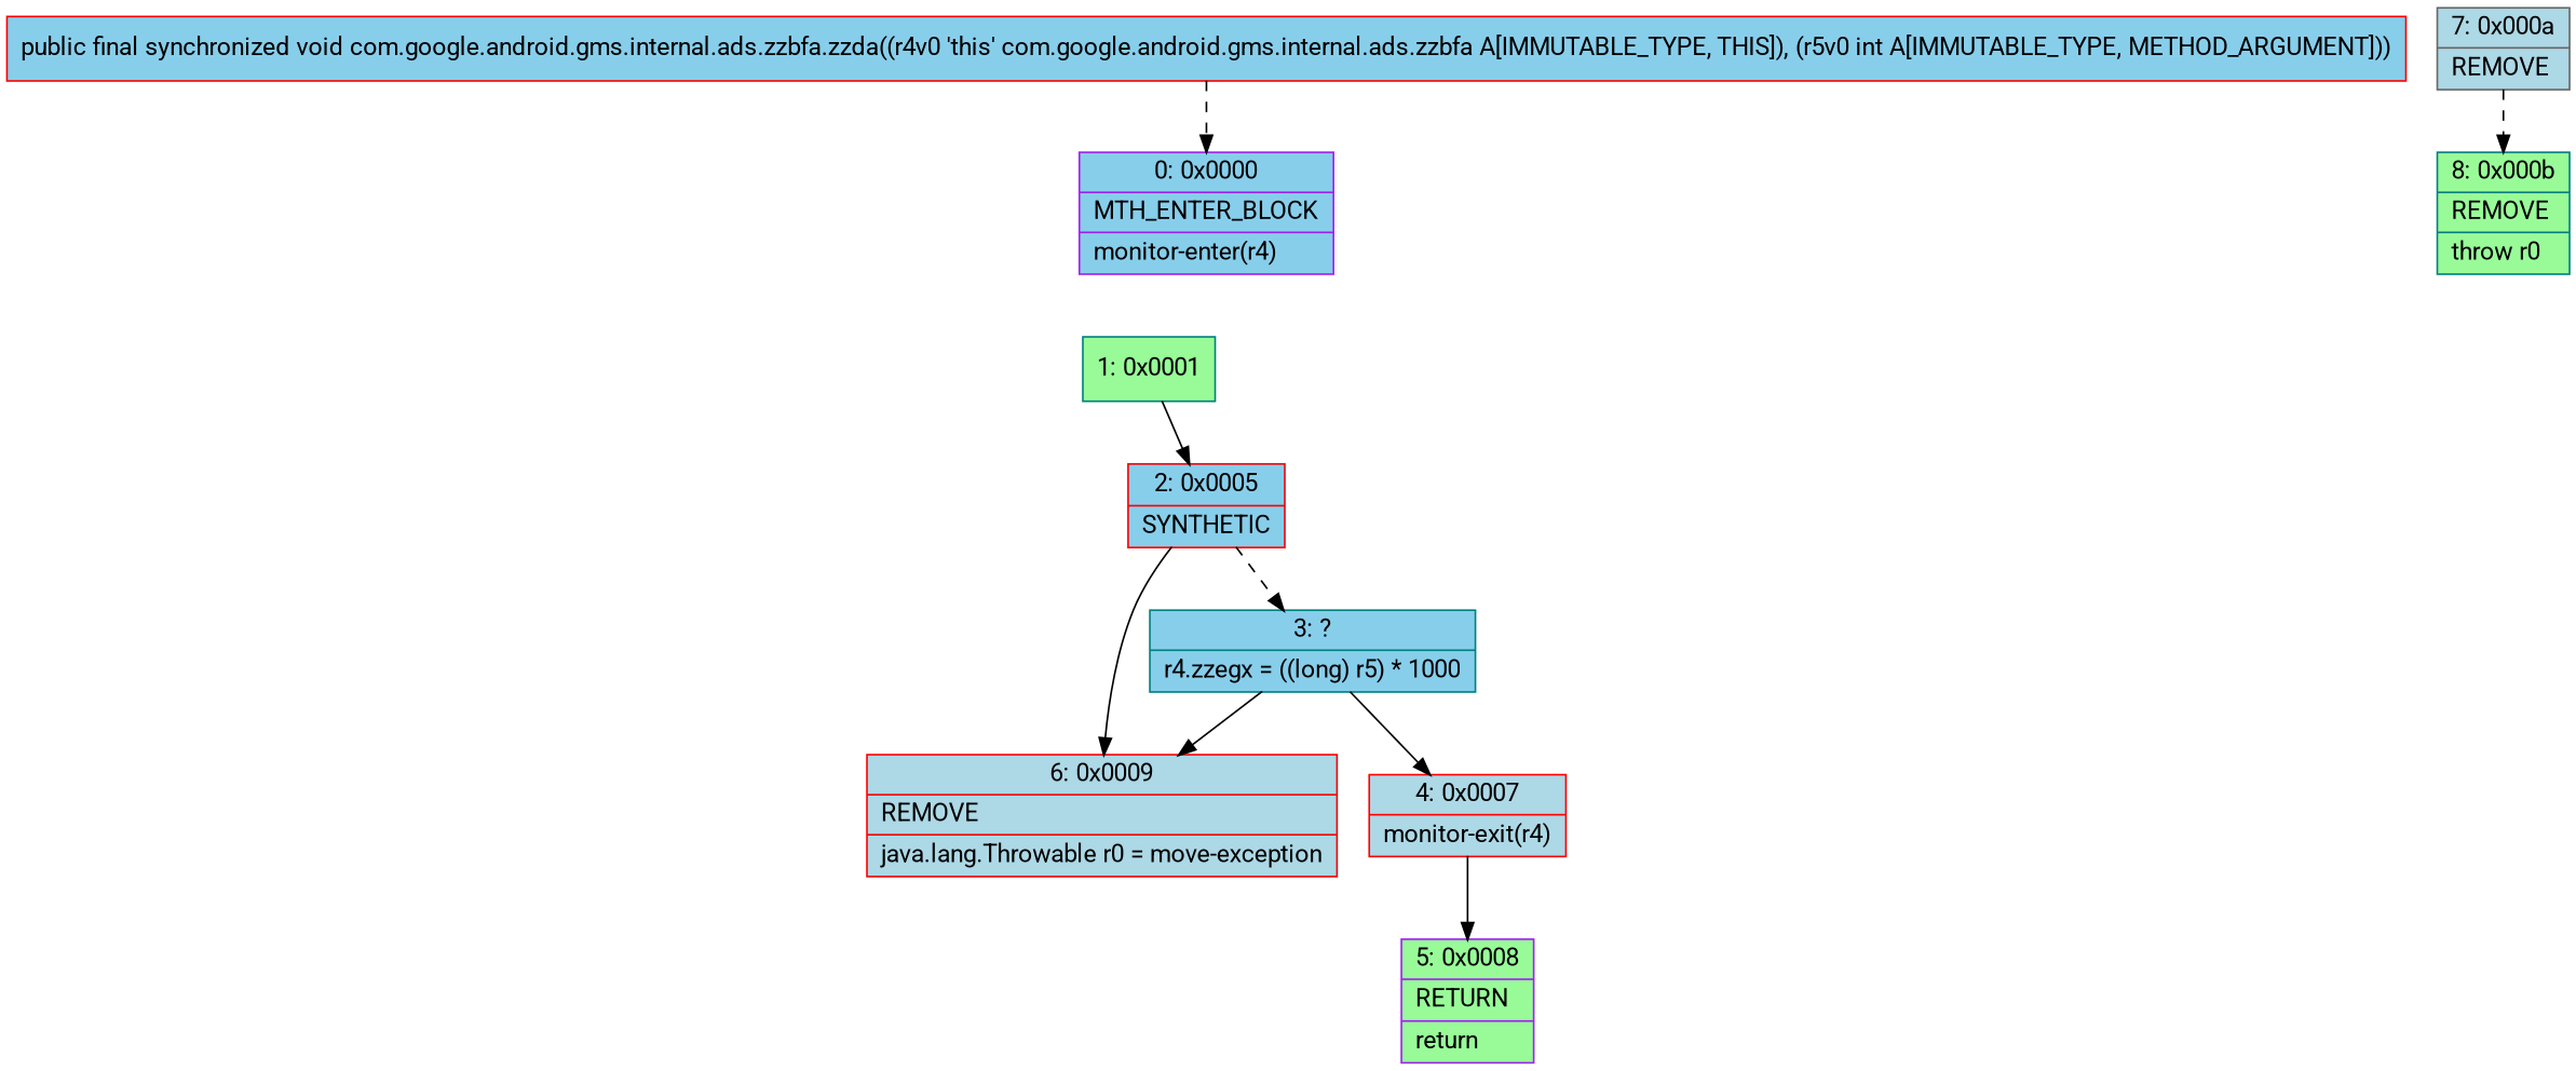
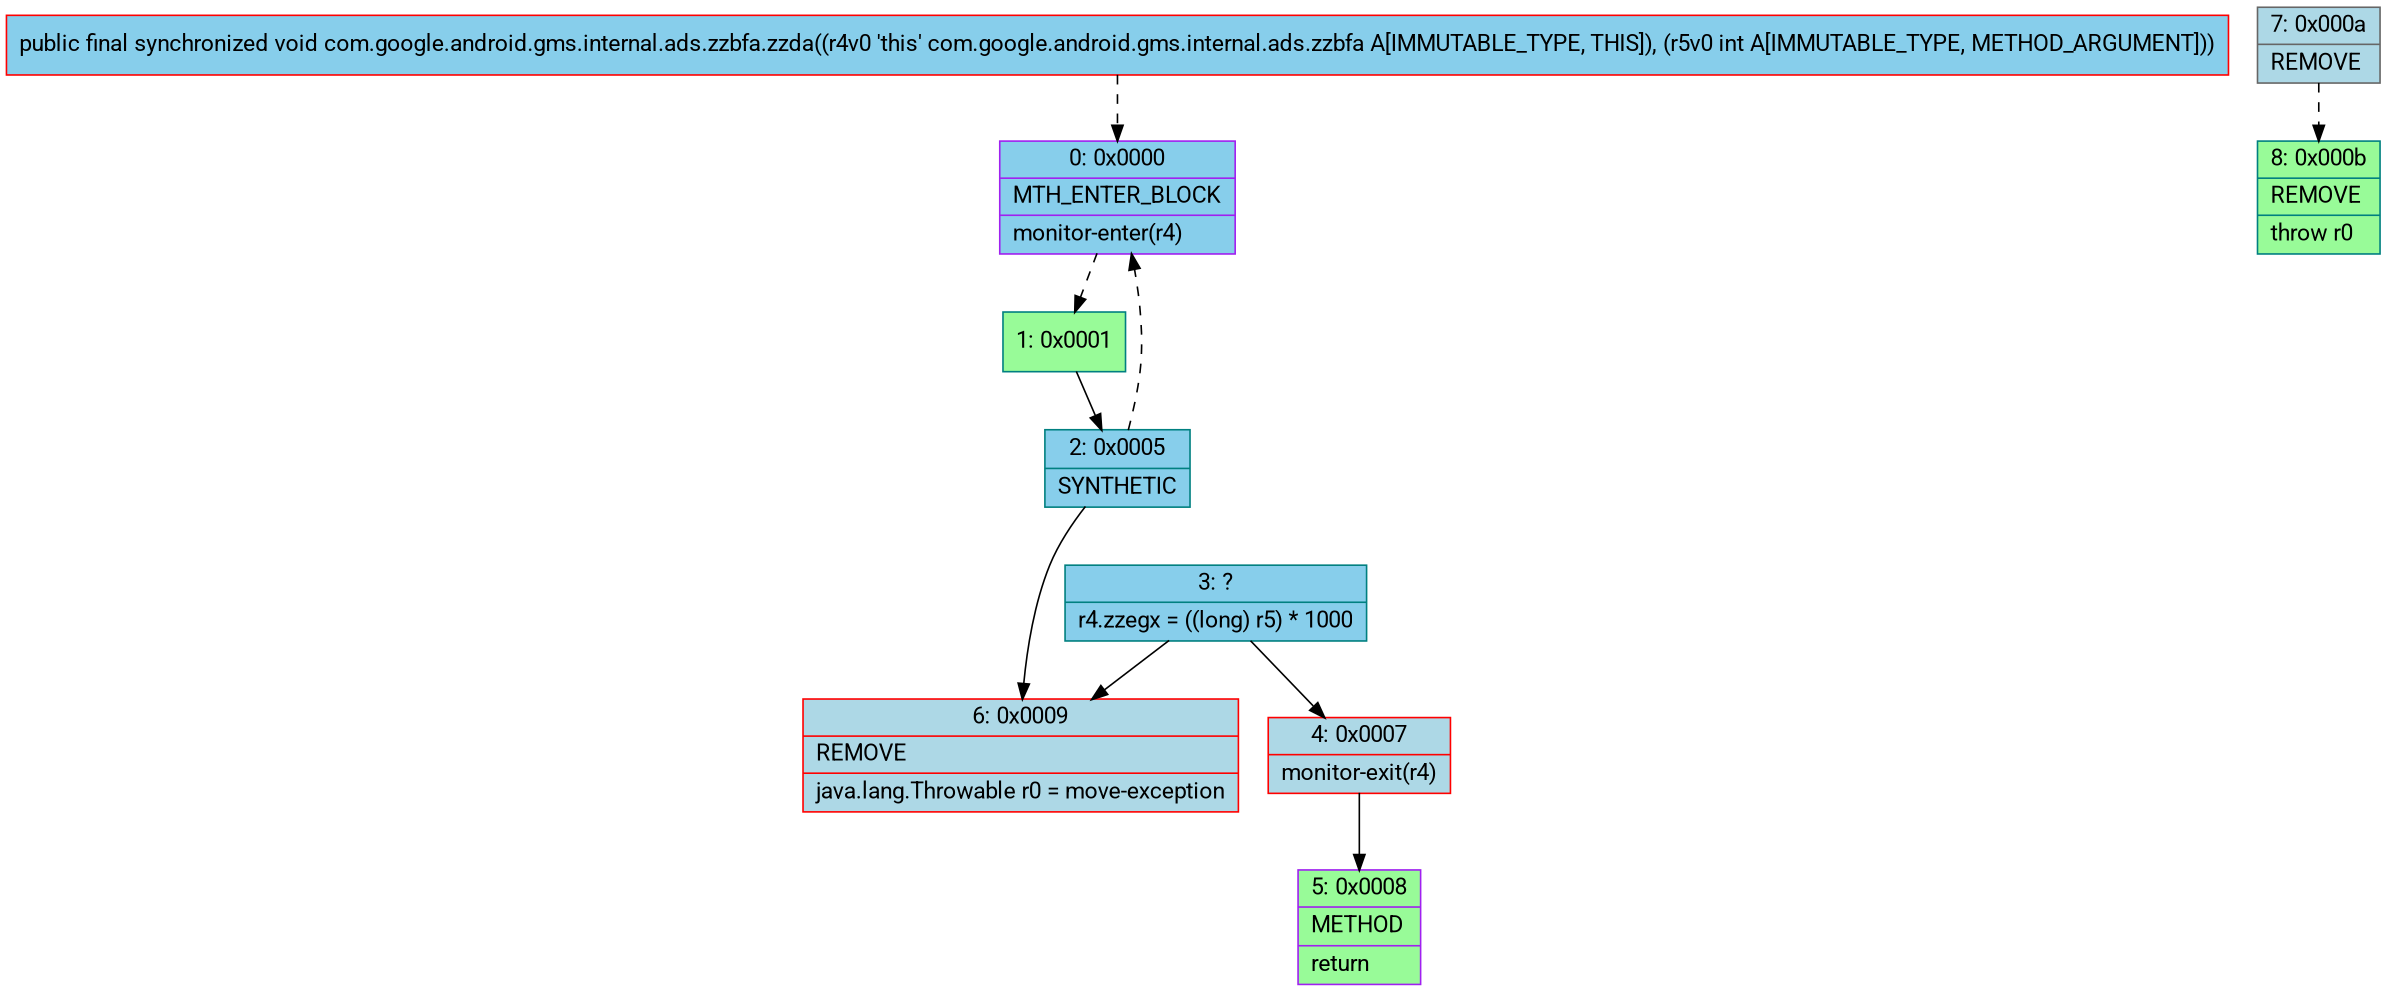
  digraph {
    fontname=Roboto
    node [color=teal fillcolor=skyblue fontname=Roboto shape=record style=filled]
    edge [fontname=Roboto style=solid]
    n1 [color=purple label="{0\:\ 0x0000|MTH_ENTER_BLOCK\l|monitor\-enter(r4)\l}"]
    n2 [fillcolor=palegreen label="{1\:\ 0x0001}"]
-   n3 [color=red label="{2\:\ 0x0005|SYNTHETIC\l}"]
+   n3 [label="{2\:\ 0x0005|SYNTHETIC\l}"]
    n4 [label="{3\:\ ?|r4.zzegx = ((long) r5) * 1000\l}"]
    n5 [color=red fillcolor=lightblue label="{6\:\ 0x0009|REMOVE\l|java.lang.Throwable r0 = move\-exception\l}"]
    n6 [color=red fillcolor=lightblue label="{4\:\ 0x0007|monitor\-exit(r4)\l}"]
-   n7 [color=purple fillcolor=palegreen label="{5\:\ 0x0008|RETURN\l|return\l}"]
+   n7 [color=purple fillcolor=palegreen label="{5\:\ 0x0008|METHOD\l|return\l}"]
    n8 [color=gray40 fillcolor=lightblue label="{7\:\ 0x000a|REMOVE\l}"]
    n9 [fillcolor=palegreen label="{8\:\ 0x000b|REMOVE\l|throw r0\l}"]
    n10 [color=red label="{public final synchronized void com.google.android.gms.internal.ads.zzbfa.zzda((r4v0 'this' com.google.android.gms.internal.ads.zzbfa A[IMMUTABLE_TYPE, THIS]), (r5v0 int A[IMMUTABLE_TYPE, METHOD_ARGUMENT])) }"]
+   n1 -> n2 [style=dashed]
    n2 -> n3
-   n3 -> n4 [style=dashed]
+   n3 -> n1 [style=dashed]
    n3 -> n5
    n4 -> n5
    n4 -> n6
    n6 -> n7
    n8 -> n9 [style=dashed]
    n10 -> n1 [style=dashed]
  }
